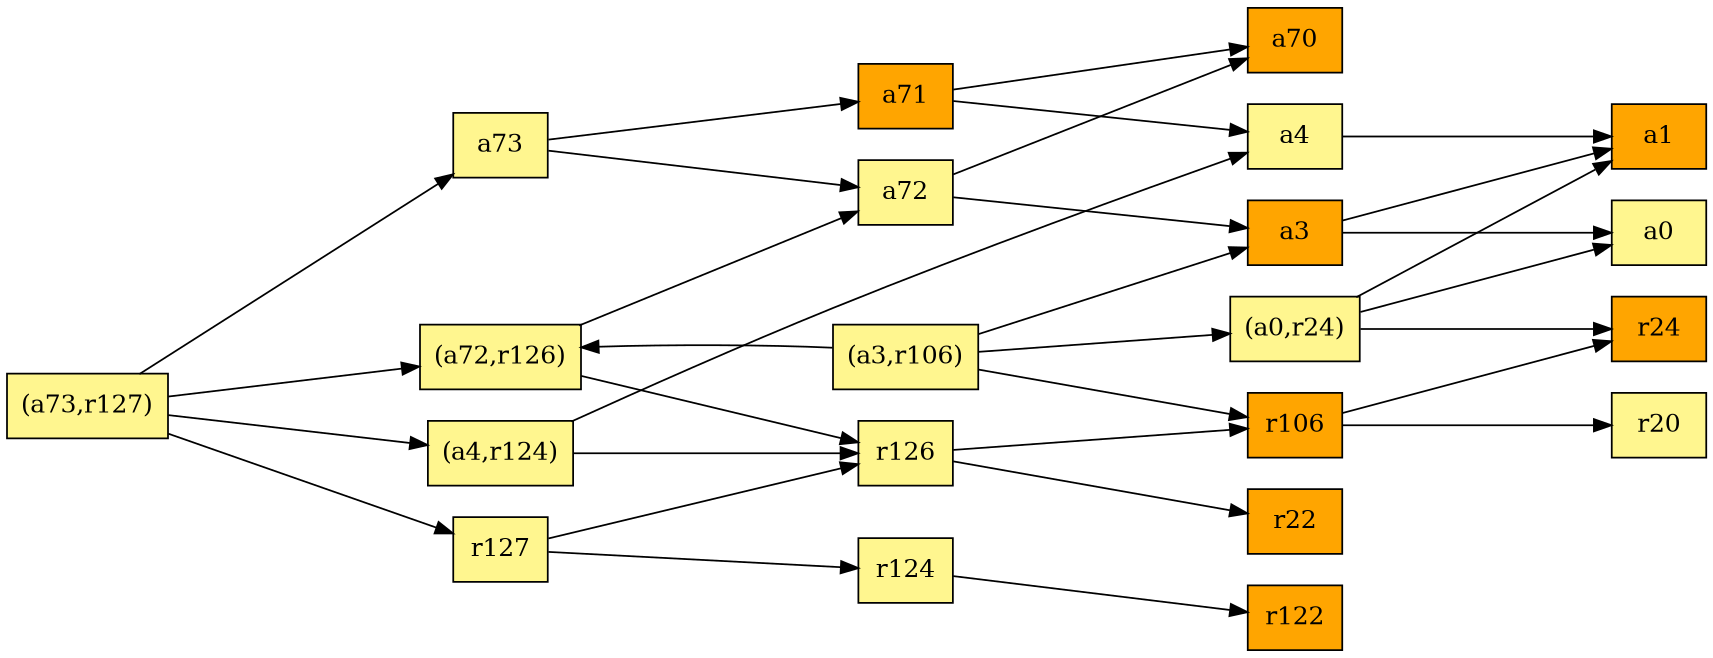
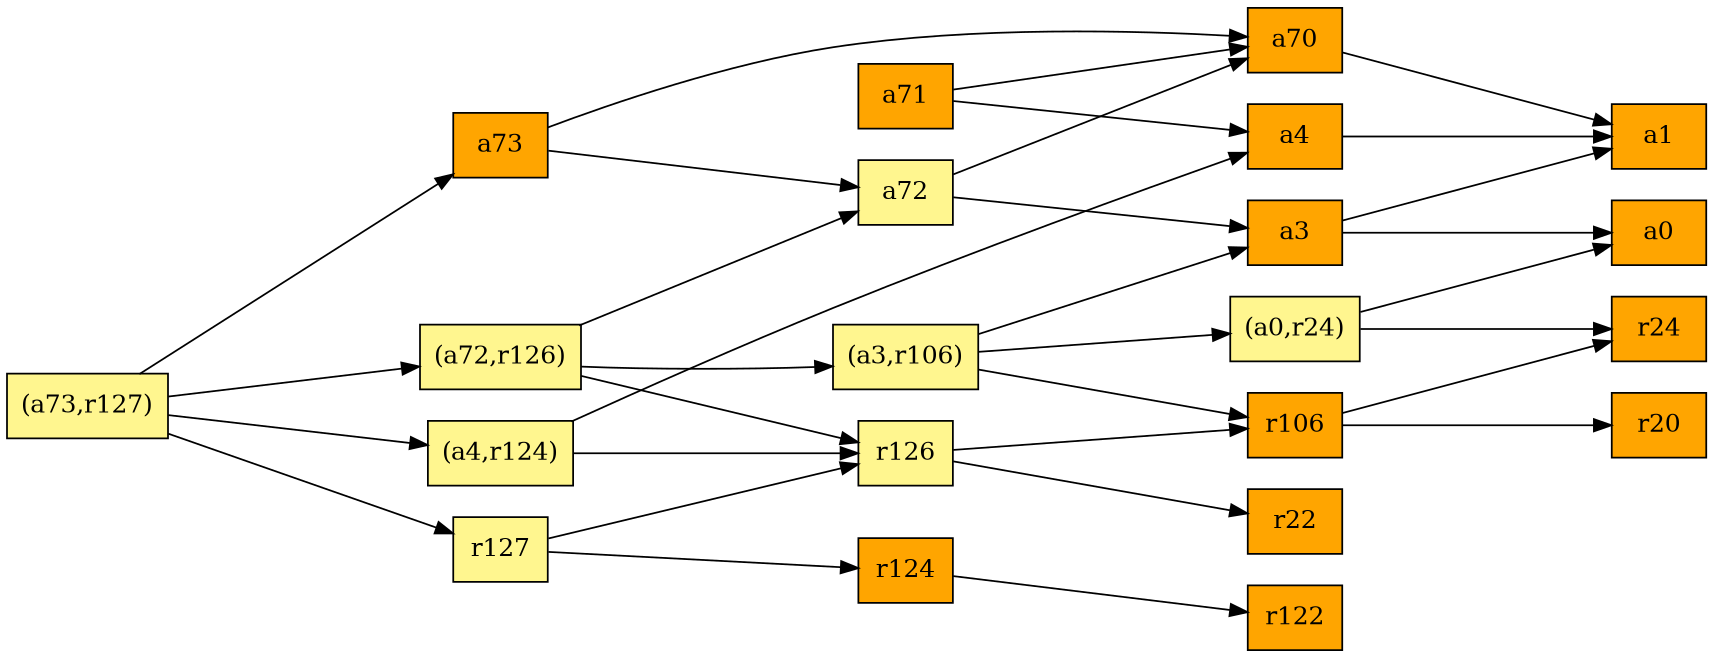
  digraph {
    rankdir=LR
    ranksep=2.0
    node [fillcolor=orange shape=record style=filled]
    n1 [fillcolor=khaki1 label="{(a4,r124)}"]
-   n2 [fillcolor=khaki1 label="{a4}"]
+   n2 [label="{a4}"]
    n3 [fillcolor=khaki1 label="{r126}"]
    n4 [label="{a1}"]
-   n5 [fillcolor=khaki1 label="{r124}"]
+   n5 [label="{r124}"]
    n6 [label="{r122}"]
    n7 [label="{r106}"]
    n8 [label="{r24}"]
-   n9 [fillcolor=khaki1 label="{r20}"]
+   n9 [label="{r20}"]
    n10 [label="{a71}"]
    n11 [label="{a70}"]
    n12 [label="{r22}"]
    n13 [label="{a3}"]
-   n14 [fillcolor=khaki1 label="{a0}"]
+   n14 [label="{a0}"]
    n15 [fillcolor=khaki1 label="{r127}"]
    n16 [fillcolor=khaki1 label="{a72}"]
-   n17 [fillcolor=khaki1 label="{a73}"]
+   n17 [label="{a73}"]
    n18 [fillcolor=khaki1 label="{(a3,r106)}"]
    n19 [fillcolor=khaki1 label="{(a0,r24)}"]
    n20 [fillcolor=khaki1 label="{(a73,r127)}"]
    n21 [fillcolor=khaki1 label="{(a72,r126)}"]
    n1 -> n2
    n1 -> n3
    n2 -> n4
    n3 -> n7
    n3 -> n12
    n5 -> n6
    n7 -> n8
    n7 -> n9
    n10 -> n2
    n10 -> n11
-   n19 -> n4
+   n11 -> n4
    n13 -> n4
    n13 -> n14
    n15 -> n3
    n15 -> n5
    n16 -> n11
    n16 -> n13
-   n17 -> n10
+   n17 -> n11
    n17 -> n16
    n18 -> n7
    n18 -> n13
    n18 -> n19
    n19 -> n8
    n19 -> n14
    n20 -> n1
    n20 -> n15
    n20 -> n17
    n20 -> n21
    n21 -> n3
    n21 -> n16
-   n18 -> n21
+   n21 -> n18
  }
